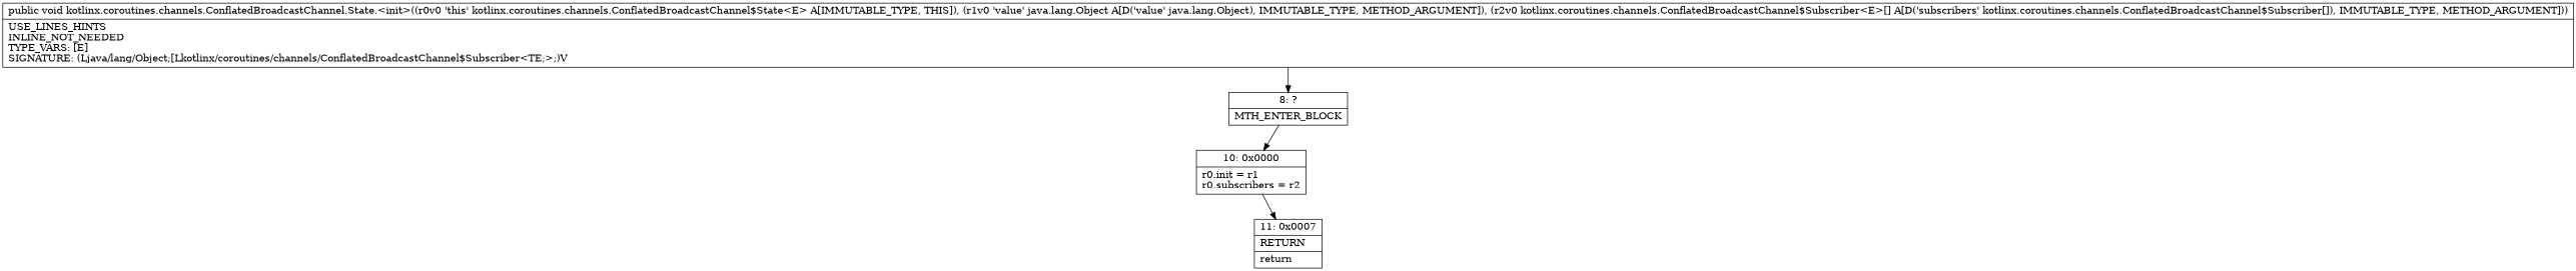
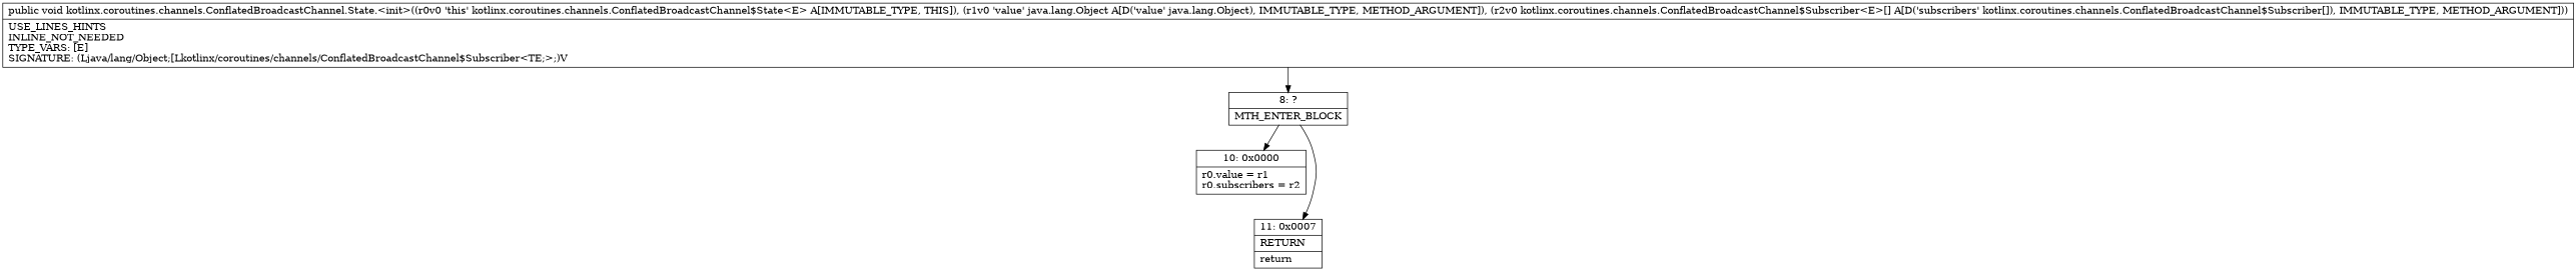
  digraph {
    node [shape=record]
    n1 [label="{8\:\ ?|MTH_ENTER_BLOCK\l}"]
-   n2 [label="{10\:\ 0x0000|r0.init = r1\lr0.subscribers = r2\l}"]
+   n2 [label="{10\:\ 0x0000|r0.value = r1\lr0.subscribers = r2\l}"]
    n3 [label="{11\:\ 0x0007|RETURN\l|return\l}"]
    n4 [label="{public void kotlinx.coroutines.channels.ConflatedBroadcastChannel.State.\<init\>((r0v0 'this' kotlinx.coroutines.channels.ConflatedBroadcastChannel$State\<E\> A[IMMUTABLE_TYPE, THIS]), (r1v0 'value' java.lang.Object A[D('value' java.lang.Object), IMMUTABLE_TYPE, METHOD_ARGUMENT]), (r2v0 kotlinx.coroutines.channels.ConflatedBroadcastChannel$Subscriber\<E\>[] A[D('subscribers' kotlinx.coroutines.channels.ConflatedBroadcastChannel$Subscriber[]), IMMUTABLE_TYPE, METHOD_ARGUMENT]))  | USE_LINES_HINTS\lINLINE_NOT_NEEDED\lTYPE_VARS: [E]\lSIGNATURE: (Ljava\/lang\/Object;[Lkotlinx\/coroutines\/channels\/ConflatedBroadcastChannel$Subscriber\<TE;\>;)V\l}"]
    n1 -> n2
-   n2 -> n3
+   n1 -> n3
    n4 -> n1
  }
